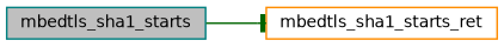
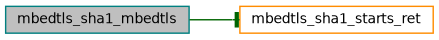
  digraph {
    rankdir=LR
    node [fontname=Helvetica fontsize=10 shape=record style=filled]
-   n1 [color=teal fillcolor=grey75 fontcolor=black height=0.2 label=mbedtls_sha1_starts width=0.4]
+   n1 [color=teal fillcolor=grey75 fontcolor=black height=0.2 label=mbedtls_sha1_mbedtls width=0.4]
    n2 [color=darkorange fillcolor=white height=0.2 label=mbedtls_sha1_starts_ret width=0.4]
    n1 -> n2 [color=darkgreen fontname=Helvetica fontsize=10 labelfontname=Helvetica labelfontsize=10 style=solid arrowhead=tee]
  }
